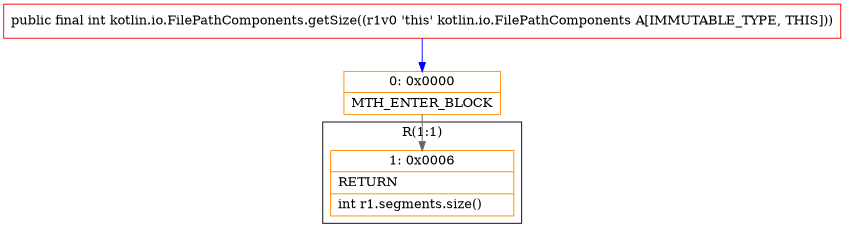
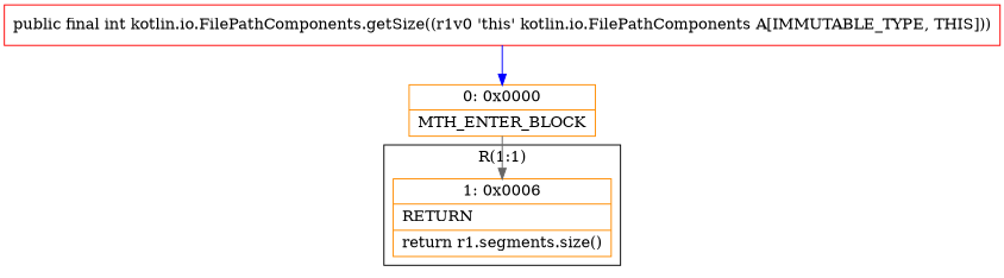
  digraph {
    node [color=darkorange shape=record]
    edge [arrowhead=normal]
-   n1 [label="{1\:\ 0x0006|RETURN\l|int r1.segments.size()\l}"]
+   n1 [label="{1\:\ 0x0006|RETURN\l|return r1.segments.size()\l}"]
    n2 [label="{0\:\ 0x0000|MTH_ENTER_BLOCK\l}"]
    n3 [label="{public final int kotlin.io.FilePathComponents.getSize((r1v0 'this' kotlin.io.FilePathComponents A[IMMUTABLE_TYPE, THIS])) }" color=red]
    subgraph cluster_1 {
      label="R(1:1)"
      n1
    }
    n2 -> n1 [color=gray40]
    n3 -> n2 [color=blue]
  }
